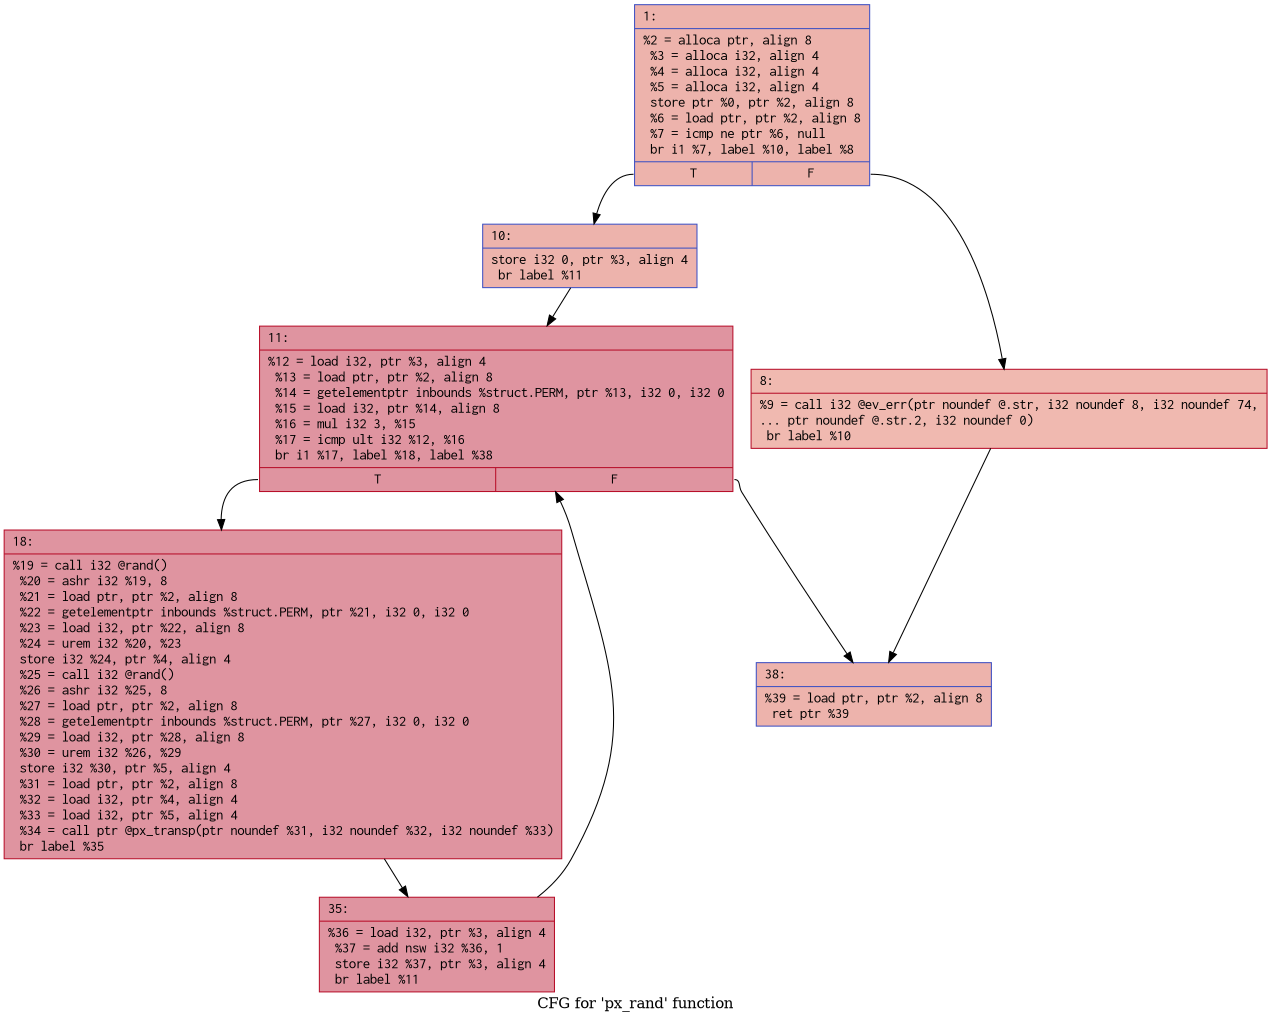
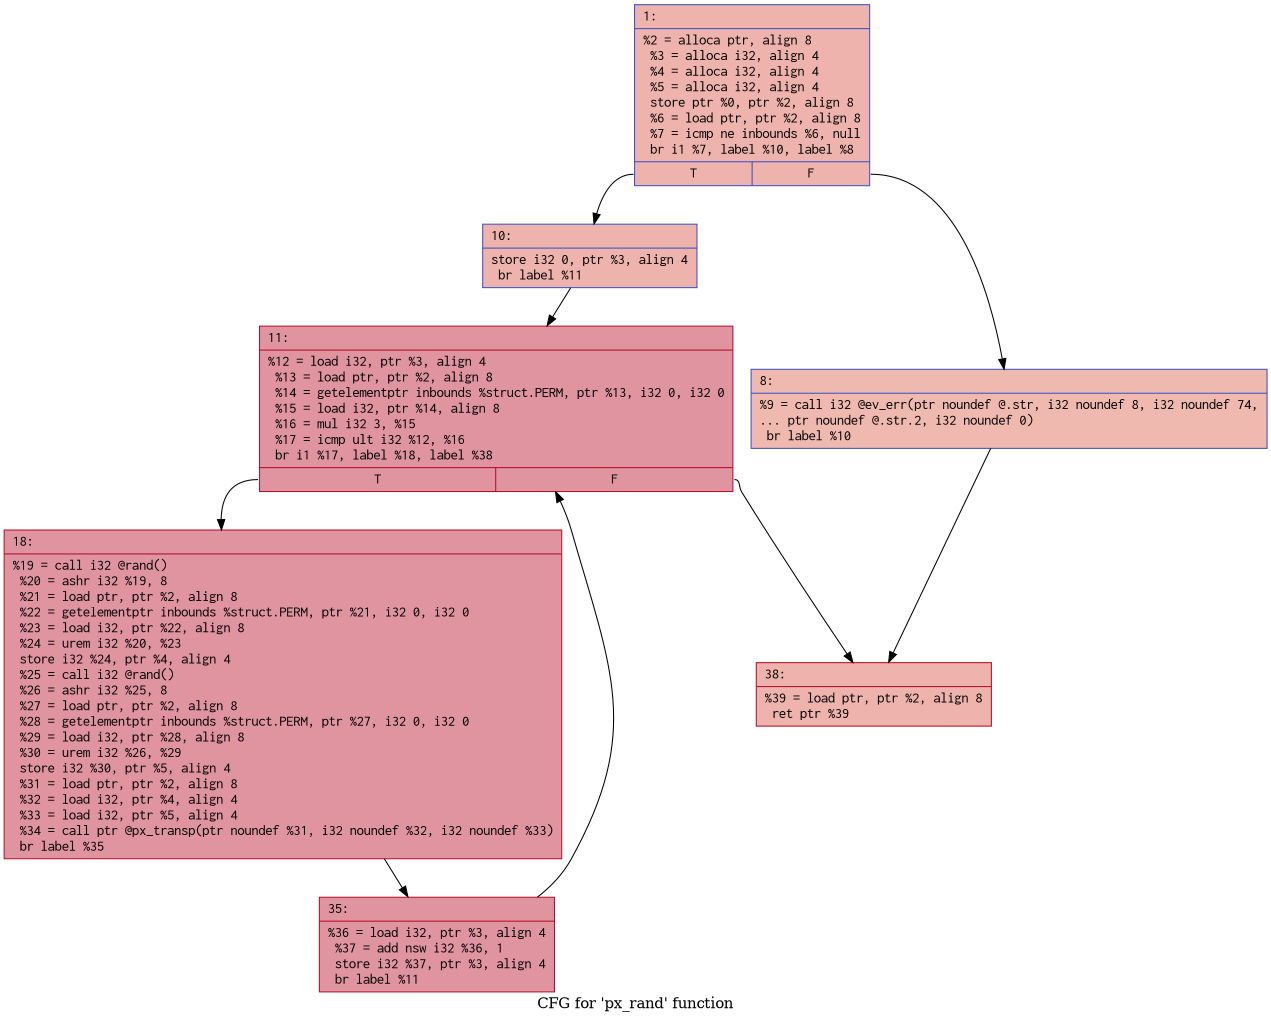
  digraph {
    label="CFG for 'px_rand' function"
    node [color="#3d50c3ff" fillcolor="#d6524470" fontname=Courier shape=record style=filled]
-   n1 [label="{1:\l|  %2 = alloca ptr, align 8\l  %3 = alloca i32, align 4\l  %4 = alloca i32, align 4\l  %5 = alloca i32, align 4\l  store ptr %0, ptr %2, align 8\l  %6 = load ptr, ptr %2, align 8\l  %7 = icmp ne ptr %6, null\l  br i1 %7, label %10, label %8\l|{<s0>T|<s1>F}}"]
+   n1 [label="{1:\l|  %2 = alloca ptr, align 8\l  %3 = alloca i32, align 4\l  %4 = alloca i32, align 4\l  %5 = alloca i32, align 4\l  store ptr %0, ptr %2, align 8\l  %6 = load ptr, ptr %2, align 8\l  %7 = icmp ne inbounds %6, null\l  br i1 %7, label %10, label %8\l|{<s0>T|<s1>F}}"]
    n2 [label="{10:\l|  store i32 0, ptr %3, align 4\l  br label %11\l}"]
-   n3 [color="#b70d28ff" fillcolor="#de614d70" label="{8:\l|  %9 = call i32 @ev_err(ptr noundef @.str, i32 noundef 8, i32 noundef 74,\l... ptr noundef @.str.2, i32 noundef 0)\l  br label %10\l}"]
+   n3 [fillcolor="#de614d70" label="{8:\l|  %9 = call i32 @ev_err(ptr noundef @.str, i32 noundef 8, i32 noundef 74,\l... ptr noundef @.str.2, i32 noundef 0)\l  br label %10\l}"]
    n4 [color="#b70d28ff" fillcolor="#b70d2870" label="{11:\l|  %12 = load i32, ptr %3, align 4\l  %13 = load ptr, ptr %2, align 8\l  %14 = getelementptr inbounds %struct.PERM, ptr %13, i32 0, i32 0\l  %15 = load i32, ptr %14, align 8\l  %16 = mul i32 3, %15\l  %17 = icmp ult i32 %12, %16\l  br i1 %17, label %18, label %38\l|{<s0>T|<s1>F}}"]
-   n5 [label="{38:\l|  %39 = load ptr, ptr %2, align 8\l  ret ptr %39\l}"]
+   n5 [color="#b70d28ff" label="{38:\l|  %39 = load ptr, ptr %2, align 8\l  ret ptr %39\l}"]
    n6 [color="#b70d28ff" fillcolor="#b70d2870" label="{18:\l|  %19 = call i32 @rand()\l  %20 = ashr i32 %19, 8\l  %21 = load ptr, ptr %2, align 8\l  %22 = getelementptr inbounds %struct.PERM, ptr %21, i32 0, i32 0\l  %23 = load i32, ptr %22, align 8\l  %24 = urem i32 %20, %23\l  store i32 %24, ptr %4, align 4\l  %25 = call i32 @rand()\l  %26 = ashr i32 %25, 8\l  %27 = load ptr, ptr %2, align 8\l  %28 = getelementptr inbounds %struct.PERM, ptr %27, i32 0, i32 0\l  %29 = load i32, ptr %28, align 8\l  %30 = urem i32 %26, %29\l  store i32 %30, ptr %5, align 4\l  %31 = load ptr, ptr %2, align 8\l  %32 = load i32, ptr %4, align 4\l  %33 = load i32, ptr %5, align 4\l  %34 = call ptr @px_transp(ptr noundef %31, i32 noundef %32, i32 noundef %33)\l  br label %35\l}"]
    n7 [color="#b70d28ff" fillcolor="#b70d2870" label="{35:\l|  %36 = load i32, ptr %3, align 4\l  %37 = add nsw i32 %36, 1\l  store i32 %37, ptr %3, align 4\l  br label %11\l}"]
    n1 -> n2 [tailport=s0]
    n1 -> n3 [tailport=s1]
    n2 -> n4
    n3 -> n5
    n4 -> n5 [tailport=s1]
    n4 -> n6 [tailport=s0]
    n6 -> n7
    n7 -> n4
  }
